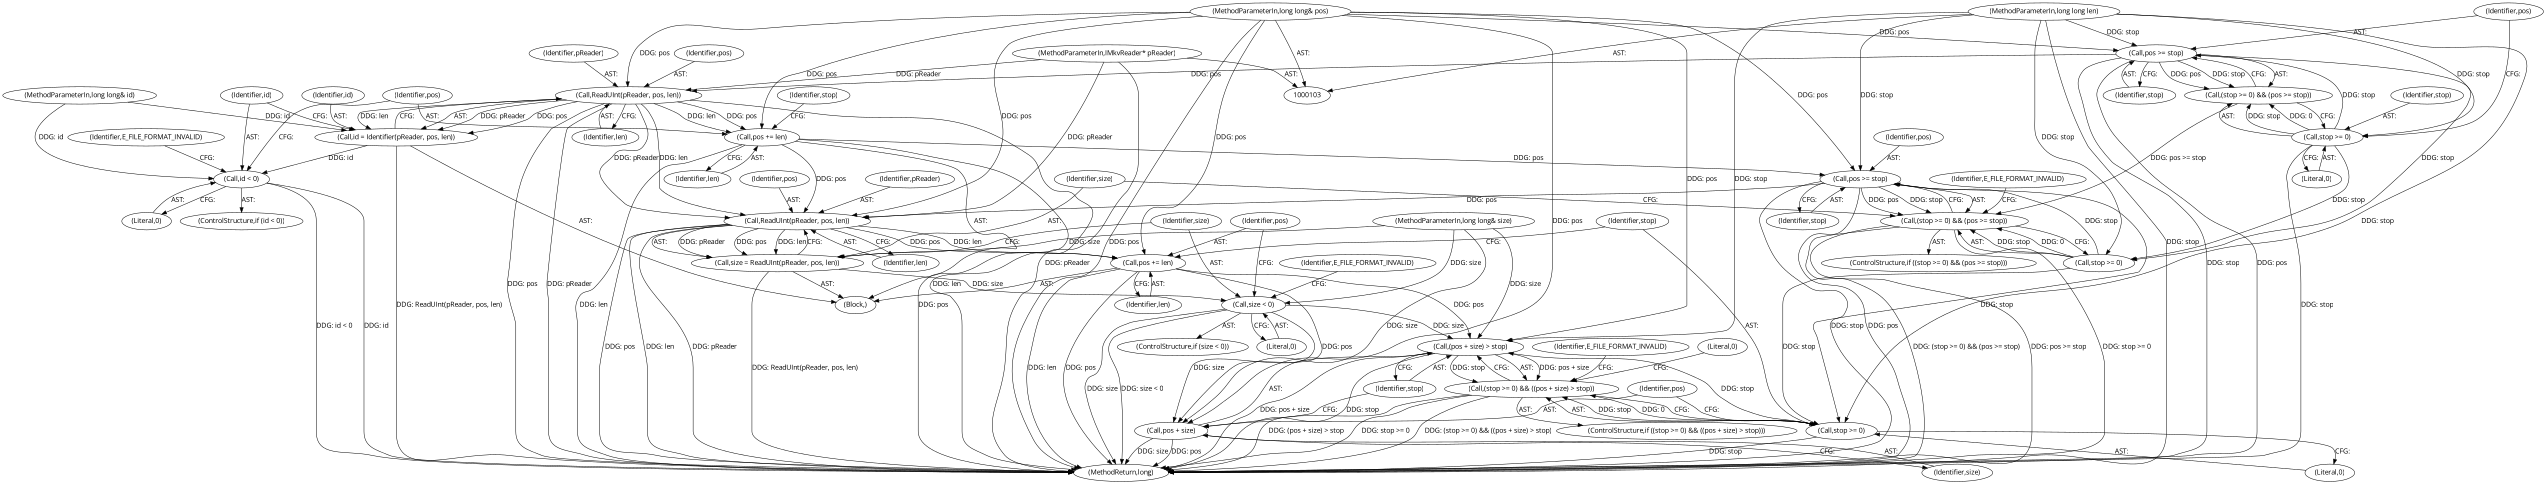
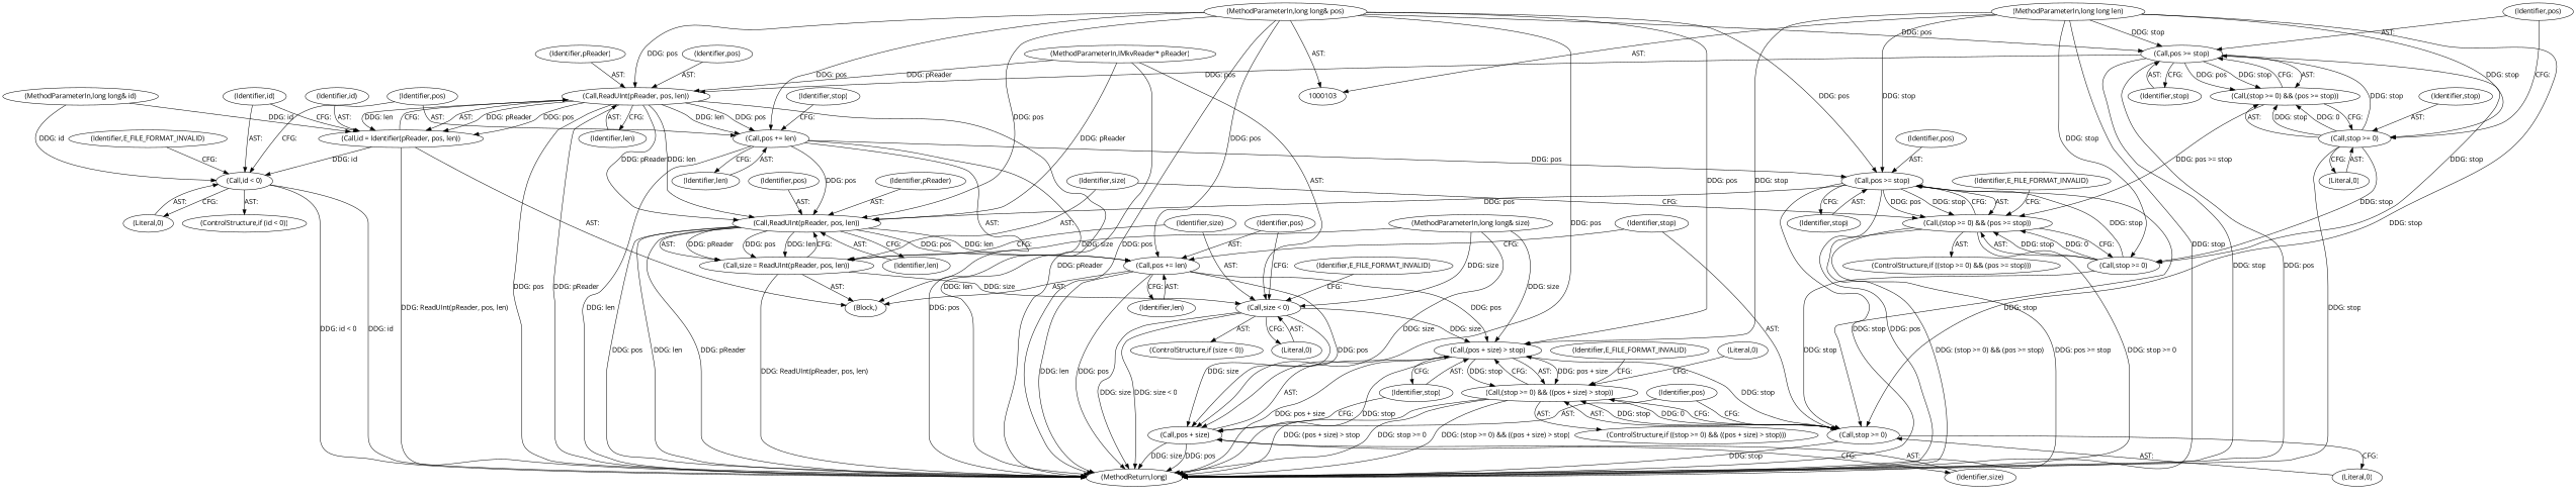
  digraph {
    fontname="Open Sans"
    node [fontname="Open Sans"]
    edge [fontname="Open Sans"]
    n1 [label="(Call,ReadUInt(pReader, pos, len))"]
    n2 [label="(Call,id = Identifier(pReader, pos, len))"]
    n3 [label="(Call,pos += len)"]
    n4 [label="(Call,ReadUInt(pReader, pos, len))"]
    n5 [label="(MethodReturn,long)"]
    n6 [label="(Identifier,len)"]
    n7 [label="(Call,id < 0)"]
    n8 [label="(Block,)"]
    n9 [label="(Call,pos >= stop)"]
    n10 [label="(Identifier,len)"]
    n11 [label="(Call,pos += len)"]
    n12 [label="(Call,size = ReadUInt(pReader, pos, len))"]
    n13 [label="(Identifier,len)"]
    n14 [label="(MethodParameterIn,IMkvReader* pReader)"]
    1000103
    n16 [label="(Call,pos >= stop)"]
    n17 [label="(Call,(stop >= 0) && (pos >= stop))"]
    n18 [label="(Call,stop >= 0)"]
    n19 [label="(Identifier,stop)"]
    n20 [label="(Call,stop >= 0)"]
    n21 [label="(Call,(stop >= 0) && (pos >= stop))"]
    n22 [label="(Call,stop >= 0)"]
    n23 [label="(MethodParameterIn,long long& pos)"]
    n24 [label="(Call,(pos + size) > stop)"]
    n25 [label="(Call,pos + size)"]
    n26 [label="(Identifier,stop)"]
    n27 [label="(Call,(stop >= 0) && ((pos + size) > stop))"]
    n28 [label="(Identifier,stop)"]
    n29 [label="(Identifier,size)"]
    n30 [label="(Identifier,len)"]
    n31 [label="(Literal,0)"]
    n32 [label="(MethodParameterIn,long long len)"]
    n33 [label="(Literal,0)"]
    n34 [label="(Literal,0)"]
    n35 [label="(ControlStructure,if (id < 0))"]
    n36 [label="(ControlStructure,if ((stop >= 0) && (pos >= stop)))"]
    n37 [label="(Call,size < 0)"]
    n38 [label="(ControlStructure,if (size < 0))"]
    n39 [label="(Literal,0)"]
    n40 [label="(ControlStructure,if ((stop >= 0) && ((pos + size) > stop)))"]
    n41 [label="(Identifier,id)"]
    n42 [label="(Literal,0)"]
    n43 [label="(Identifier,stop)"]
    n44 [label="(Identifier,stop)"]
    n45 [label="(Identifier,pReader)"]
    n46 [label="(Identifier,E_FILE_FORMAT_INVALID)"]
    n47 [label="(Identifier,E_FILE_FORMAT_INVALID)"]
    n48 [label="(Identifier,stop)"]
    n49 [label="(Identifier,E_FILE_FORMAT_INVALID)"]
    n50 [label="(Identifier,pReader)"]
    n51 [label="(Identifier,pos)"]
    n52 [label="(Identifier,pos)"]
    n53 [label="(Identifier,id)"]
    n54 [label="(Identifier,pos)"]
    n55 [label="(Identifier,pos)"]
    n56 [label="(Identifier,pos)"]
    n57 [label="(Identifier,pos)"]
    n58 [label="(Identifier,E_FILE_FORMAT_INVALID)"]
    n59 [label="(MethodParameterIn,long long& id)"]
    n60 [label="(Identifier,size)"]
    n61 [label="(MethodParameterIn,long long& size)"]
    n62 [label="(Identifier,size)"]
    n63 [label="(Identifier,pos)"]
    n1 -> n2 [label="AST: "]
    n1 -> n2 [label="DDG: pReader"]
    n1 -> n2 [label="DDG: pos"]
    n1 -> n2 [label="DDG: len"]
    n1 -> n3 [label="DDG: len"]
    n1 -> n3 [label="DDG: pos"]
    n1 -> n4 [label="DDG: pReader"]
    n1 -> n4 [label="DDG: len"]
    n1 -> n5 [label="DDG: pos"]
    n1 -> n5 [label="DDG: pReader"]
    n1 -> n5 [label="DDG: len"]
    n1 -> n6 [label="CFG: "]
    n2 -> n1 [label="CFG: "]
    n2 -> n5 [label="DDG: ReadUInt(pReader, pos, len)"]
    n2 -> n7 [label="DDG: id"]
    n2 -> n8 [label="AST: "]
    n3 -> n4 [label="DDG: pos"]
    n3 -> n5 [label="DDG: pos"]
    n3 -> n5 [label="DDG: len"]
    n3 -> n8 [label="AST: "]
    n3 -> n9 [label="DDG: pos"]
    n3 -> n10 [label="CFG: "]
    n4 -> n5 [label="DDG: len"]
    n4 -> n5 [label="DDG: pReader"]
    n4 -> n5 [label="DDG: pos"]
    n4 -> n11 [label="DDG: len"]
    n4 -> n11 [label="DDG: pos"]
    n4 -> n12 [label="AST: "]
    n4 -> n12 [label="DDG: pReader"]
    n4 -> n12 [label="DDG: pos"]
    n4 -> n12 [label="DDG: len"]
    n4 -> n13 [label="CFG: "]
    n6 -> n1 [label="AST: "]
    n7 -> n5 [label="DDG: id"]
    n7 -> n5 [label="DDG: id < 0"]
    n7 -> n34 [label="CFG: "]
    n7 -> n35 [label="AST: "]
    n9 -> n4 [label="DDG: pos"]
    n9 -> n5 [label="DDG: pos"]
    n9 -> n5 [label="DDG: stop"]
    n9 -> n21 [label="AST: "]
    n9 -> n21 [label="DDG: pos"]
    n9 -> n21 [label="DDG: stop"]
    n9 -> n22 [label="DDG: stop"]
    n9 -> n26 [label="CFG: "]
    n10 -> n3 [label="AST: "]
    n11 -> n5 [label="DDG: len"]
    n11 -> n5 [label="DDG: pos"]
    n11 -> n8 [label="AST: "]
    n11 -> n24 [label="DDG: pos"]
    n11 -> n25 [label="DDG: pos"]
    n11 -> n30 [label="CFG: "]
    n12 -> n4 [label="CFG: "]
    n12 -> n5 [label="DDG: ReadUInt(pReader, pos, len)"]
    n12 -> n8 [label="AST: "]
    n12 -> n37 [label="DDG: size"]
    n13 -> n4 [label="AST: "]
    n14 -> n1 [label="DDG: pReader"]
    n14 -> n4 [label="DDG: pReader"]
    n14 -> n5 [label="DDG: pReader"]
-   n14 -> 1000103 [label="AST: "]
+   n14 -> n37 [label="AST: "]
    n16 -> n1 [label="DDG: pos"]
    n16 -> n5 [label="DDG: stop"]
    n16 -> n5 [label="DDG: pos"]
    n16 -> n17 [label="AST: "]
    n16 -> n17 [label="DDG: pos"]
    n16 -> n17 [label="DDG: stop"]
    n16 -> n18 [label="DDG: stop"]
    n16 -> n19 [label="CFG: "]
    n17 -> n16 [label="CFG: "]
    n17 -> n20 [label="CFG: "]
    n17 -> n21 [label="DDG: pos >= stop"]
    n18 -> n9 [label="DDG: stop"]
    n18 -> n21 [label="AST: "]
    n18 -> n21 [label="DDG: stop"]
    n18 -> n21 [label="DDG: 0"]
    n18 -> n22 [label="DDG: stop"]
    n19 -> n16 [label="AST: "]
    n20 -> n5 [label="DDG: stop"]
    n20 -> n16 [label="DDG: stop"]
    n20 -> n17 [label="AST: "]
    n20 -> n17 [label="DDG: stop"]
    n20 -> n17 [label="DDG: 0"]
    n20 -> n18 [label="DDG: stop"]
    n20 -> n31 [label="CFG: "]
    n21 -> n5 [label="DDG: pos >= stop"]
    n21 -> n5 [label="DDG: stop >= 0"]
    n21 -> n5 [label="DDG: (stop >= 0) && (pos >= stop)"]
    n21 -> n9 [label="CFG: "]
    n21 -> n18 [label="CFG: "]
    n21 -> n36 [label="AST: "]
    n22 -> n5 [label="DDG: stop"]
    n22 -> n24 [label="DDG: stop"]
    n22 -> n27 [label="AST: "]
    n22 -> n27 [label="DDG: stop"]
    n22 -> n27 [label="DDG: 0"]
    n22 -> n33 [label="CFG: "]
    n23 -> n1 [label="DDG: pos"]
    n23 -> n3 [label="DDG: pos"]
    n23 -> n4 [label="DDG: pos"]
    n23 -> n5 [label="DDG: pos"]
    n23 -> n9 [label="DDG: pos"]
    n23 -> n11 [label="DDG: pos"]
    n23 -> 1000103 [label="AST: "]
    n23 -> n16 [label="DDG: pos"]
    n23 -> n24 [label="DDG: pos"]
    n23 -> n25 [label="DDG: pos"]
    n24 -> n5 [label="DDG: pos + size"]
    n24 -> n5 [label="DDG: stop"]
    n24 -> n27 [label="AST: "]
    n24 -> n27 [label="DDG: pos + size"]
    n24 -> n27 [label="DDG: stop"]
    n24 -> n28 [label="CFG: "]
    n25 -> n5 [label="DDG: size"]
    n25 -> n5 [label="DDG: pos"]
    n25 -> n24 [label="AST: "]
    n25 -> n29 [label="CFG: "]
    n26 -> n9 [label="AST: "]
    n27 -> n5 [label="DDG: (pos + size) > stop"]
    n27 -> n5 [label="DDG: stop >= 0"]
    n27 -> n5 [label="DDG: (stop >= 0) && ((pos + size) > stop)"]
    n27 -> n22 [label="CFG: "]
    n27 -> n24 [label="CFG: "]
    n27 -> n40 [label="AST: "]
    n28 -> n24 [label="AST: "]
    n28 -> n25 [label="CFG: "]
    n29 -> n25 [label="AST: "]
    n30 -> n11 [label="AST: "]
    n31 -> n20 [label="AST: "]
    n32 -> n5 [label="DDG: stop"]
    n32 -> n9 [label="DDG: stop"]
    n32 -> 1000103 [label="AST: "]
    n32 -> n16 [label="DDG: stop"]
    n32 -> n18 [label="DDG: stop"]
    n32 -> n20 [label="DDG: stop"]
    n32 -> n22 [label="DDG: stop"]
    n32 -> n24 [label="DDG: stop"]
    n33 -> n22 [label="AST: "]
    n34 -> n7 [label="AST: "]
    n37 -> n5 [label="DDG: size < 0"]
    n37 -> n5 [label="DDG: size"]
    n37 -> n24 [label="DDG: size"]
    n37 -> n25 [label="DDG: size"]
    n37 -> n38 [label="AST: "]
    n37 -> n39 [label="CFG: "]
    n39 -> n37 [label="AST: "]
    n41 -> n2 [label="CFG: "]
    n41 -> n7 [label="AST: "]
    n42 -> n27 [label="CFG: "]
    n43 -> n3 [label="CFG: "]
    n44 -> n11 [label="CFG: "]
    n44 -> n22 [label="AST: "]
    n45 -> n1 [label="AST: "]
    n46 -> n7 [label="CFG: "]
    n47 -> n27 [label="CFG: "]
    n48 -> n20 [label="AST: "]
    n49 -> n21 [label="CFG: "]
    n50 -> n4 [label="AST: "]
    n51 -> n11 [label="AST: "]
    n51 -> n37 [label="CFG: "]
    n52 -> n4 [label="AST: "]
    n53 -> n2 [label="AST: "]
    n54 -> n22 [label="CFG: "]
    n54 -> n25 [label="AST: "]
    n55 -> n1 [label="AST: "]
    n56 -> n9 [label="AST: "]
    n57 -> n16 [label="AST: "]
    n57 -> n20 [label="CFG: "]
    n58 -> n37 [label="CFG: "]
    n59 -> n2 [label="DDG: id"]
    n59 -> n7 [label="DDG: id"]
    n60 -> n12 [label="CFG: "]
    n60 -> n37 [label="AST: "]
    n61 -> n12 [label="DDG: size"]
    n61 -> n24 [label="DDG: size"]
    n61 -> n25 [label="DDG: size"]
    n61 -> n37 [label="DDG: size"]
    n62 -> n12 [label="AST: "]
    n62 -> n21 [label="CFG: "]
    n63 -> n3 [label="AST: "]
    n63 -> n7 [label="CFG: "]
  }
